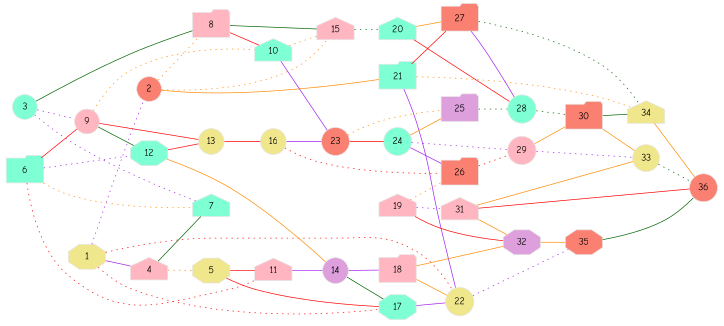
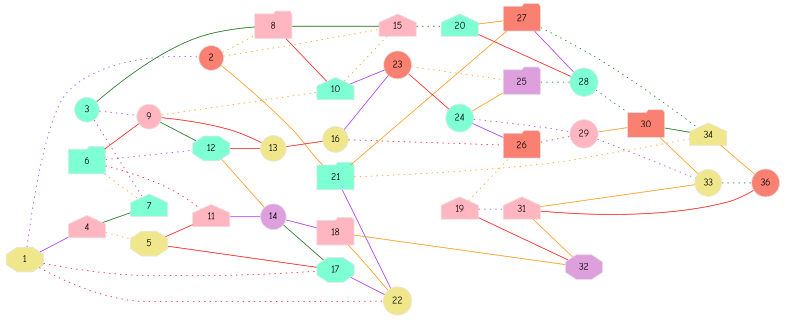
  graph {
    fontname="Comic Neue"
    rankdir=LR
    node [color=gray90 fillcolor=aquamarine fontname="Comic Neue" shape=circle style=filled]
    edge [color=darkorange fontname="Comic Neue" style=solid weight=1.0]
    1 [fillcolor=khaki shape=octagon]
    2 [fillcolor=salmon]
    4 [fillcolor=lightpink shape=house]
    17 [shape=octagon]
    22 [fillcolor=khaki]
    8 [fillcolor=lightpink shape=folder]
    15 [fillcolor=lightpink shape=house]
    21 [shape=folder]
    7 [shape=house]
    5 [fillcolor=khaki shape=octagon]
-   35 [fillcolor=salmon shape=octagon]
    10 [shape=house]
    20 [shape=house]
    27 [fillcolor=salmon shape=folder]
    34 [fillcolor=khaki shape=house]
    3
    9 [fillcolor=lightpink]
    12 [shape=octagon]
    13 [fillcolor=khaki]
    11 [fillcolor=lightpink shape=house]
    14 [fillcolor=plum]
    6 [shape=folder]
    23 [fillcolor=salmon]
    16 [fillcolor=khaki]
    24
    25 [fillcolor=plum shape=folder]
    18 [fillcolor=lightpink shape=folder]
    26 [fillcolor=salmon shape=folder]
    32 [fillcolor=plum shape=octagon]
    28
    29 [fillcolor=lightpink]
    19 [fillcolor=lightpink shape=house]
    31 [fillcolor=lightpink shape=house]
    33 [fillcolor=khaki]
    36 [fillcolor=salmon]
    30 [fillcolor=salmon shape=folder]
    1 -- 2 [color=purple style=dotted]
    1 -- 4 [color=purple]
    1 -- 17 [color=red style=dotted]
    1 -- 22 [color=red style=dotted]
    2 -- 8 [style=dotted]
    2 -- 15 [style=dotted]
    2 -- 21
    4 -- 7 [color=darkgreen weight=2.0]
    4 -- 5 [style=dotted]
    17 -- 22 [color=purple]
-   22 -- 35 [color=purple style=dotted]
    8 -- 15 [color=darkgreen weight=2.0]
    8 -- 10 [color=red]
    15 -- 20 [color=darkgreen style=dotted weight=2.0]
    21 -- 22 [color=purple]
-   21 -- 27 [color=red]
+   21 -- 27
    21 -- 34 [style=dotted]
    5 -- 17 [color=red]
    5 -- 11 [color=red]
-   35 -- 36 [color=darkgreen]
    10 -- 15 [style=dotted]
    10 -- 23 [color=purple]
    20 -- 27
    20 -- 28 [color=red]
    27 -- 34 [color=darkgreen style=dotted]
    27 -- 28 [color=purple]
    34 -- 36
    3 -- 8 [color=darkgreen weight=2.0]
    3 -- 7 [color=purple style=dotted]
    3 -- 9 [color=purple style=dotted]
    9 -- 10 [style=dotted]
    9 -- 12 [color=darkgreen]
    9 -- 13 [color=red weight=2.0]
    12 -- 13 [color=red]
    12 -- 14
    13 -- 16 [color=red]
    11 -- 14 [color=purple weight=2.0]
    14 -- 17 [color=darkgreen]
    14 -- 18 [color=purple]
    6 -- 7 [style=dotted]
    6 -- 9 [color=red]
    6 -- 12 [color=purple style=dotted]
    6 -- 11 [color=red style=dotted]
    23 -- 24 [color=red]
    23 -- 25 [style=dotted]
    16 -- 23 [color=purple]
    16 -- 26 [color=red style=dotted]
    24 -- 25
    24 -- 26 [color=purple]
    24 -- 29 [color=purple style=dotted]
    25 -- 28 [color=darkgreen style=dotted weight=2.0]
    18 -- 22
    18 -- 32
    26 -- 29 [color=red style=dotted]
-   32 -- 35 [weight=2.0]
    28 -- 30 [color=darkgreen style=dotted]
    29 -- 33 [color=purple style=dotted]
    29 -- 30
    19 -- 26 [style=dotted]
    19 -- 32 [color=red]
    19 -- 31 [color=purple style=dotted]
    31 -- 32
    31 -- 33
    31 -- 36 [color=red]
    33 -- 36 [color=darkgreen style=dotted]
    30 -- 34 [color=darkgreen]
    30 -- 33
  }
